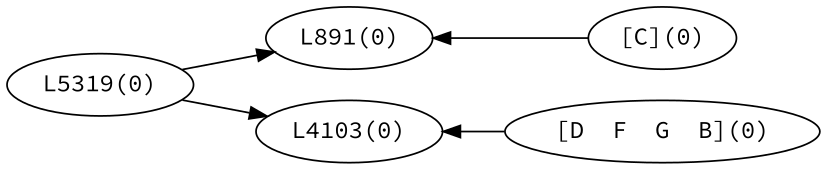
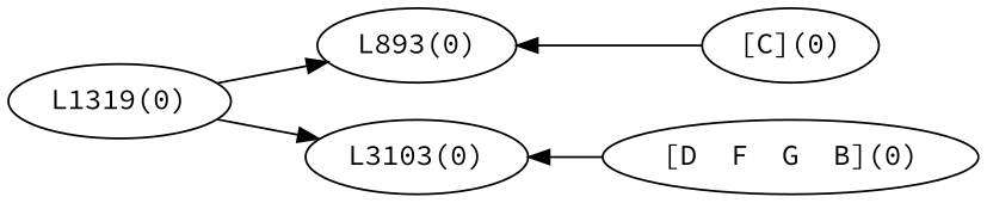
  digraph {
    fontname="Source Code Pro"
    rankdir=LR
    node [fontname="Source Code Pro"]
    edge [fontname="Source Code Pro"]
-   "L5319(0)"
-   "L891(0)"
-   "L4103(0)"
+   "L5319(0)" [label="L1319(0)"]
+   "L891(0)" [label="L893(0)"]
+   "L4103(0)" [label="L3103(0)"]
    "[C](0)"
    "[D  F  G  B](0)"
    subgraph sub_1 {
      rank=min
      "L5319(0)"
    }
    subgraph sub_2 {
      rank=same
      "L891(0)"
      "L4103(0)"
    }
    subgraph sub_3 {
      rank=max
      "[C](0)"
      "[D  F  G  B](0)"
    }
    "L5319(0)" -> "L891(0)"
    "L5319(0)" -> "L4103(0)"
    "[C](0)" -> "L891(0)"
    "[D  F  G  B](0)" -> "L4103(0)"
  }
